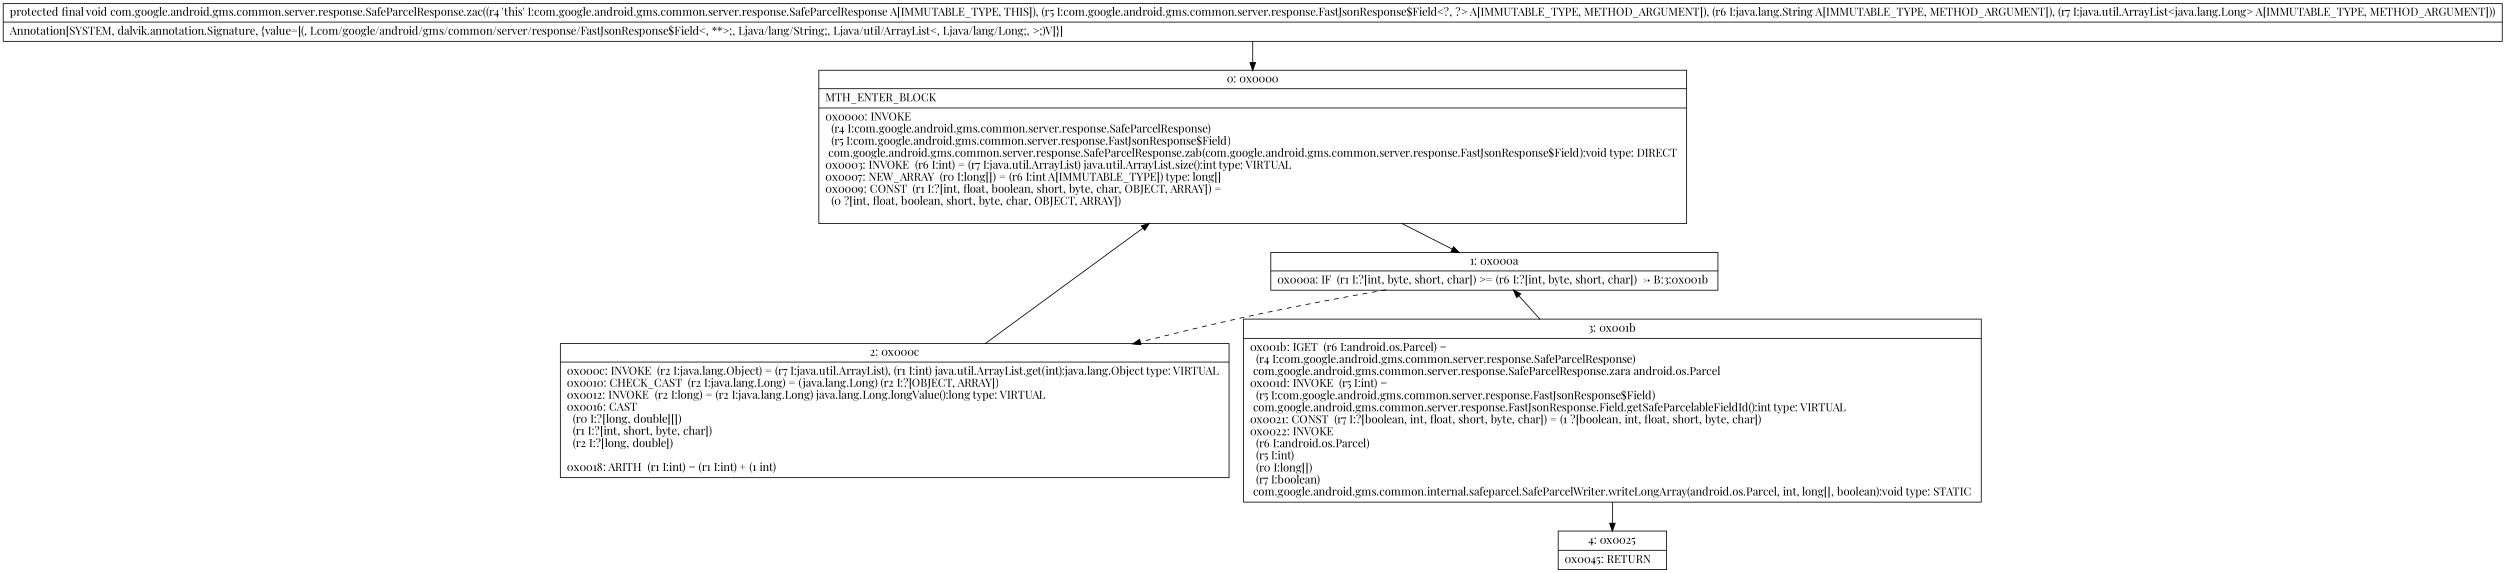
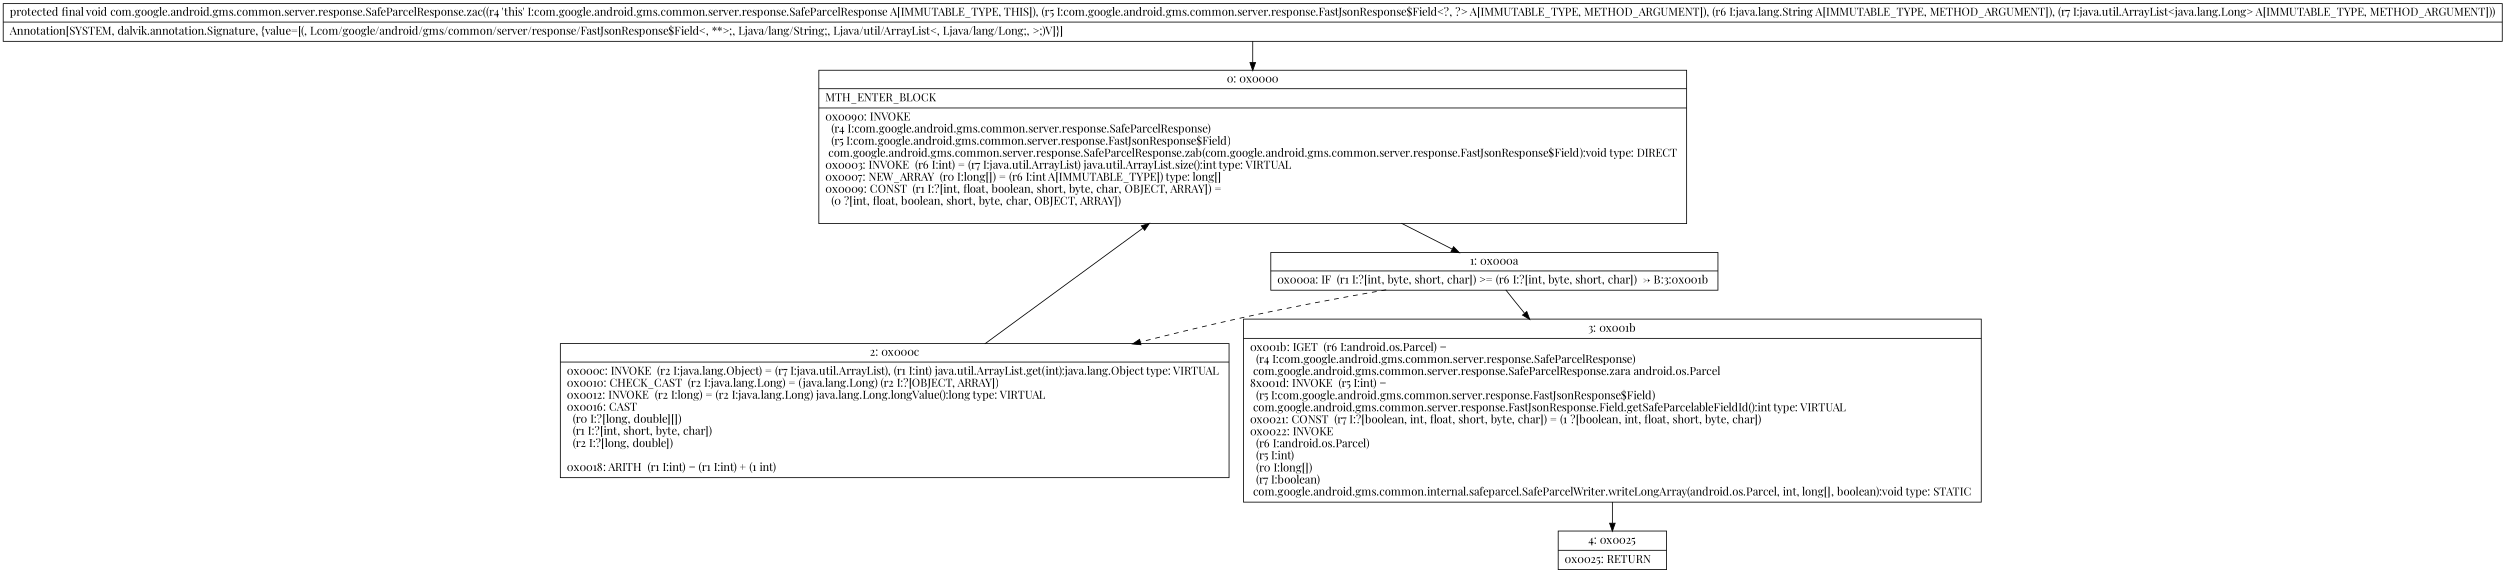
  digraph {
    fontname="Playfair Display"
    node [fontname="Playfair Display" shape=record]
    edge [fontname="Playfair Display"]
-   n1 [label="{0\:\ 0x0000|MTH_ENTER_BLOCK\l|0x0000: INVOKE  \l  (r4 I:com.google.android.gms.common.server.response.SafeParcelResponse)\l  (r5 I:com.google.android.gms.common.server.response.FastJsonResponse$Field)\l com.google.android.gms.common.server.response.SafeParcelResponse.zab(com.google.android.gms.common.server.response.FastJsonResponse$Field):void type: DIRECT \l0x0003: INVOKE  (r6 I:int) = (r7 I:java.util.ArrayList) java.util.ArrayList.size():int type: VIRTUAL \l0x0007: NEW_ARRAY  (r0 I:long[]) = (r6 I:int A[IMMUTABLE_TYPE]) type: long[] \l0x0009: CONST  (r1 I:?[int, float, boolean, short, byte, char, OBJECT, ARRAY]) = \l  (0 ?[int, float, boolean, short, byte, char, OBJECT, ARRAY])\l \l}"]
+   n1 [label="{0\:\ 0x0000|MTH_ENTER_BLOCK\l|0x0090: INVOKE  \l  (r4 I:com.google.android.gms.common.server.response.SafeParcelResponse)\l  (r5 I:com.google.android.gms.common.server.response.FastJsonResponse$Field)\l com.google.android.gms.common.server.response.SafeParcelResponse.zab(com.google.android.gms.common.server.response.FastJsonResponse$Field):void type: DIRECT \l0x0003: INVOKE  (r6 I:int) = (r7 I:java.util.ArrayList) java.util.ArrayList.size():int type: VIRTUAL \l0x0007: NEW_ARRAY  (r0 I:long[]) = (r6 I:int A[IMMUTABLE_TYPE]) type: long[] \l0x0009: CONST  (r1 I:?[int, float, boolean, short, byte, char, OBJECT, ARRAY]) = \l  (0 ?[int, float, boolean, short, byte, char, OBJECT, ARRAY])\l \l}"]
    n2 [label="{1\:\ 0x000a|0x000a: IF  (r1 I:?[int, byte, short, char]) \>= (r6 I:?[int, byte, short, char])  \-\> B:3:0x001b \l}"]
    n3 [label="{2\:\ 0x000c|0x000c: INVOKE  (r2 I:java.lang.Object) = (r7 I:java.util.ArrayList), (r1 I:int) java.util.ArrayList.get(int):java.lang.Object type: VIRTUAL \l0x0010: CHECK_CAST  (r2 I:java.lang.Long) = (java.lang.Long) (r2 I:?[OBJECT, ARRAY]) \l0x0012: INVOKE  (r2 I:long) = (r2 I:java.lang.Long) java.lang.Long.longValue():long type: VIRTUAL \l0x0016: CAST  \l  (r0 I:?[long, double][])\l  (r1 I:?[int, short, byte, char])\l  (r2 I:?[long, double])\l \l0x0018: ARITH  (r1 I:int) = (r1 I:int) + (1 int) \l}"]
-   n4 [label="{3\:\ 0x001b|0x001b: IGET  (r6 I:android.os.Parcel) = \l  (r4 I:com.google.android.gms.common.server.response.SafeParcelResponse)\l com.google.android.gms.common.server.response.SafeParcelResponse.zara android.os.Parcel \l0x001d: INVOKE  (r5 I:int) = \l  (r5 I:com.google.android.gms.common.server.response.FastJsonResponse$Field)\l com.google.android.gms.common.server.response.FastJsonResponse.Field.getSafeParcelableFieldId():int type: VIRTUAL \l0x0021: CONST  (r7 I:?[boolean, int, float, short, byte, char]) = (1 ?[boolean, int, float, short, byte, char]) \l0x0022: INVOKE  \l  (r6 I:android.os.Parcel)\l  (r5 I:int)\l  (r0 I:long[])\l  (r7 I:boolean)\l com.google.android.gms.common.internal.safeparcel.SafeParcelWriter.writeLongArray(android.os.Parcel, int, long[], boolean):void type: STATIC \l}"]
-   n5 [label="{4\:\ 0x0025|0x0045: RETURN   \l}"]
+   n4 [label="{3\:\ 0x001b|0x001b: IGET  (r6 I:android.os.Parcel) = \l  (r4 I:com.google.android.gms.common.server.response.SafeParcelResponse)\l com.google.android.gms.common.server.response.SafeParcelResponse.zara android.os.Parcel \l8x001d: INVOKE  (r5 I:int) = \l  (r5 I:com.google.android.gms.common.server.response.FastJsonResponse$Field)\l com.google.android.gms.common.server.response.FastJsonResponse.Field.getSafeParcelableFieldId():int type: VIRTUAL \l0x0021: CONST  (r7 I:?[boolean, int, float, short, byte, char]) = (1 ?[boolean, int, float, short, byte, char]) \l0x0022: INVOKE  \l  (r6 I:android.os.Parcel)\l  (r5 I:int)\l  (r0 I:long[])\l  (r7 I:boolean)\l com.google.android.gms.common.internal.safeparcel.SafeParcelWriter.writeLongArray(android.os.Parcel, int, long[], boolean):void type: STATIC \l}"]
+   n5 [label="{4\:\ 0x0025|0x0025: RETURN   \l}"]
    n6 [label="{protected final void com.google.android.gms.common.server.response.SafeParcelResponse.zac((r4 'this' I:com.google.android.gms.common.server.response.SafeParcelResponse A[IMMUTABLE_TYPE, THIS]), (r5 I:com.google.android.gms.common.server.response.FastJsonResponse$Field\<?, ?\> A[IMMUTABLE_TYPE, METHOD_ARGUMENT]), (r6 I:java.lang.String A[IMMUTABLE_TYPE, METHOD_ARGUMENT]), (r7 I:java.util.ArrayList\<java.lang.Long\> A[IMMUTABLE_TYPE, METHOD_ARGUMENT]))  | Annotation[SYSTEM, dalvik.annotation.Signature, \{value=[(, Lcom\/google\/android\/gms\/common\/server\/response\/FastJsonResponse$Field\<, **\>;, Ljava\/lang\/String;, Ljava\/util\/ArrayList\<, Ljava\/lang\/Long;, \>;)V]\}]\l}"]
    n1 -> n2
    n2 -> n3 [style=dashed]
-   n4 -> n2
+   n2 -> n4
    n3 -> n1
    n4 -> n5
    n6 -> n1
  }
